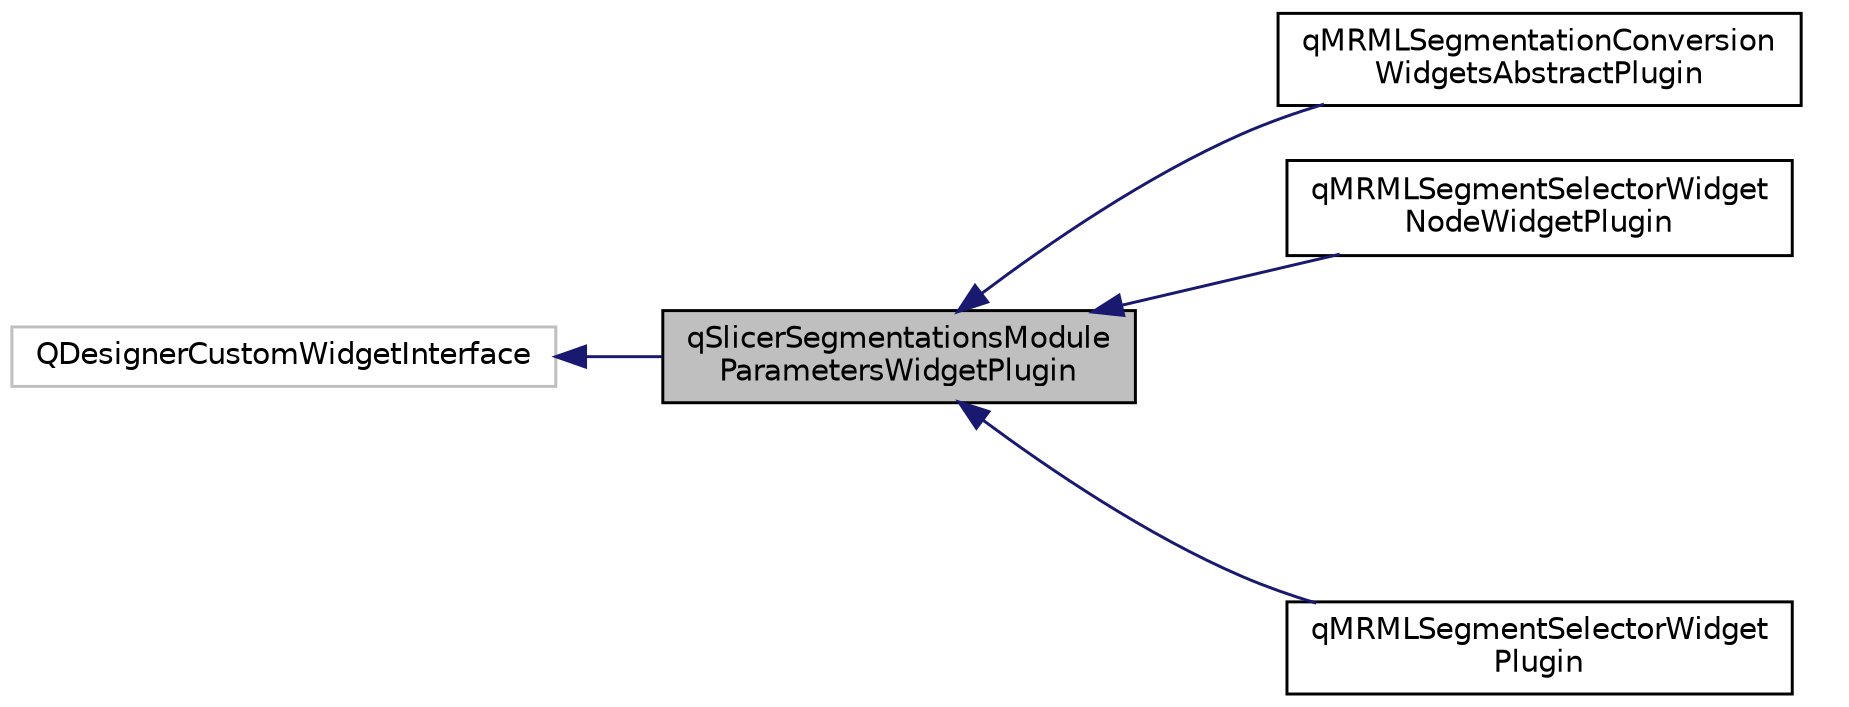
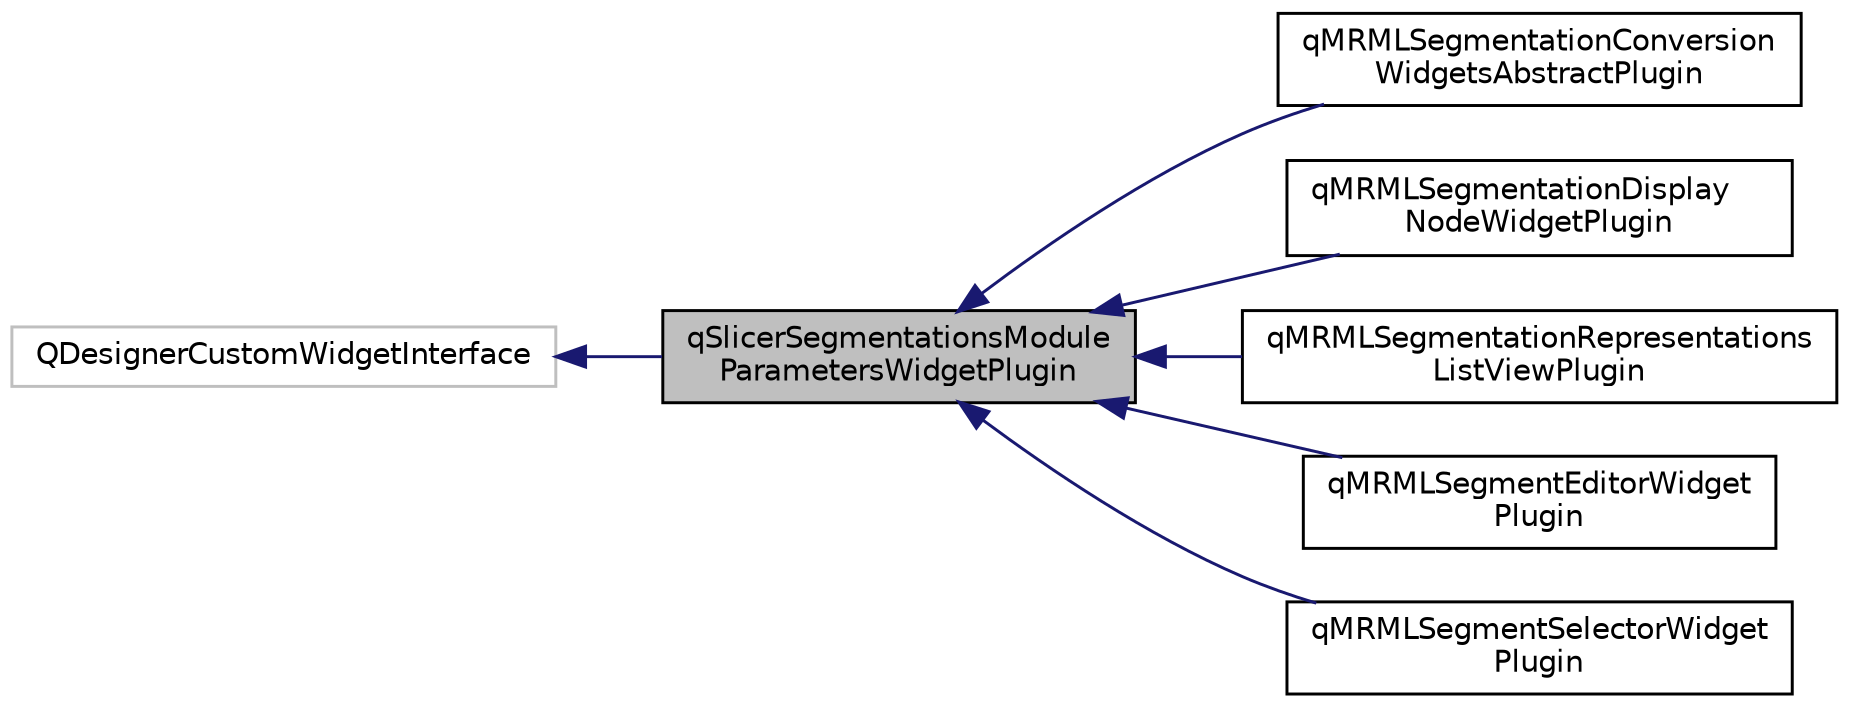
  digraph {
    rankdir=LR
    node [color=black fontname=Helvetica fontsize=10 shape=record]
    edge [color=midnightblue dir=back fontname=Helvetica fontsize=10 labelfontname=Helvetica labelfontsize=10 style=solid]
    n1 [fillcolor=grey75 fontcolor=black height=0.2 label="qSlicerSegmentationsModule\lParametersWidgetPlugin" style=filled width=0.4]
    n2 [height=0.2 label="qMRMLSegmentationConversion\lWidgetsAbstractPlugin" width=0.4]
-   n3 [height=0.2 label="qMRMLSegmentSelectorWidget\lNodeWidgetPlugin" width=0.4]
+   n3 [height=0.2 label="qMRMLSegmentationDisplay\lNodeWidgetPlugin" width=0.4]
+   n4 [height=0.2 label="qMRMLSegmentationRepresentations\lListViewPlugin" width=0.4]
+   n5 [height=0.2 label="qMRMLSegmentEditorWidget\lPlugin" width=0.4]
    n6 [height=0.2 label="qMRMLSegmentSelectorWidget\lPlugin" width=0.4]
    n7 [color=grey75 height=0.2 label=QDesignerCustomWidgetInterface width=0.4]
    n1 -> n2
    n1 -> n3
+   n1 -> n4
+   n1 -> n5
    n1 -> n6
    n7 -> n1
  }
